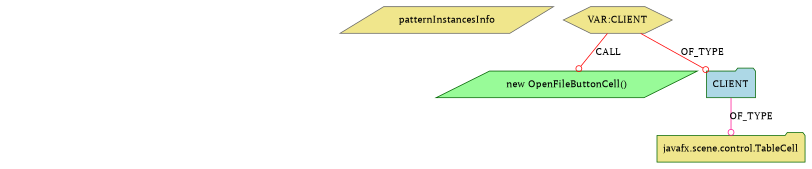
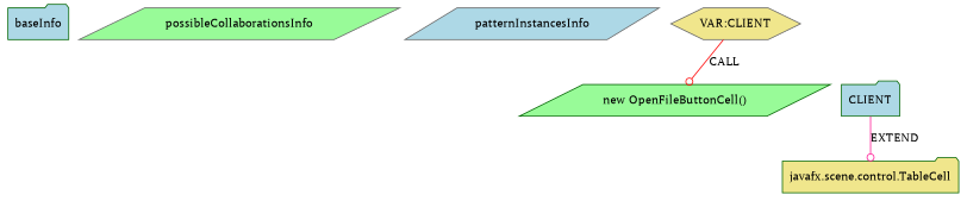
  digraph {
    fontname="PT Serif"
    node [color=darkgreen fillcolor=lightblue fontname="PT Serif" shape=folder style=filled isFrameworkType=false]
    edge [arrowhead=odot color=red fontname="PT Serif"]
-   patternInstancesInfo [0="jalbertcruz-Documentation-manager~/jalbertcruz-Documentation-manager/Documentation-manager-master/src/documentation/manager/DocumentationManager.java~DocumentationManager~3242" 1="jalbertcruz-Documentation-manager~/jalbertcruz-Documentation-manager/Documentation-manager-master/src/documentation/manager/DocumentationManager.java~void mkTable()~3245" color=gray40 fillcolor=khaki shape=parallelogram isFrameworkType=""]
+   baseInfo [category=pattern graphId=4483 isAnonymous=false possibleRelation=false isFrameworkType=""]
+   possibleCollaborationsInfo [color=gray40 fillcolor=palegreen shape=parallelogram isFrameworkType=""]
+   patternInstancesInfo [0="jalbertcruz-Documentation-manager~/jalbertcruz-Documentation-manager/Documentation-manager-master/src/documentation/manager/DocumentationManager.java~DocumentationManager~3242" 1="jalbertcruz-Documentation-manager~/jalbertcruz-Documentation-manager/Documentation-manager-master/src/documentation/manager/DocumentationManager.java~void mkTable()~3245" color=gray40 shape=parallelogram isFrameworkType=""]
    n4 [fillcolor=palegreen label="new OpenFileButtonCell()" shape=parallelogram vertexType=CONSTRUCTOR_CALL]
    n5 [color=gray40 fillcolor=khaki label="VAR:CLIENT" shape=hexagon vertexType=VARIABLE_EXPRESION]
    n6 [label=CLIENT vertexType=REFERENCE_CLIENT_CLASS_DECLARATION]
    n7 [fillcolor=khaki label="javafx.scene.control.TableCell" vertexType=FRAMEWORK_CLASS_TYPE]
    n5 -> n4 [label=CALL]
-   n5 -> n6 [label=OF_TYPE]
-   n6 -> n7 [color=deeppink label=OF_TYPE]
+   n6 -> n7 [color=deeppink label=EXTEND]
  }
